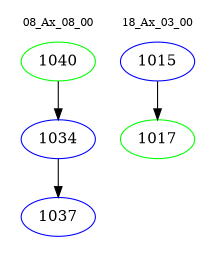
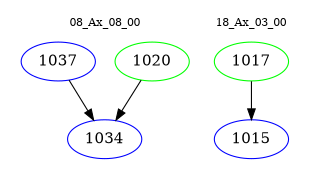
  digraph {
    node [color=blue]
    edge [color=black]
-   n1 [color=green label=1040]
+   n1 [color=green label=1020]
    n2 [label=1034]
    n3 [label=1037]
    n4 [color=green label=1017]
    n5 [label=1015]
    subgraph cluster_1 {
      color=white
      fontsize=10
      label="08_Ax_08_00"
      n1
      n2
      n3
    }
    subgraph cluster_2 {
      color=white
      fontsize=10
      label="18_Ax_03_00"
      n4
      n5
    }
    n1 -> n2
-   n2 -> n3
-   n5 -> n4
+   n3 -> n2
+   n4 -> n5
  }
